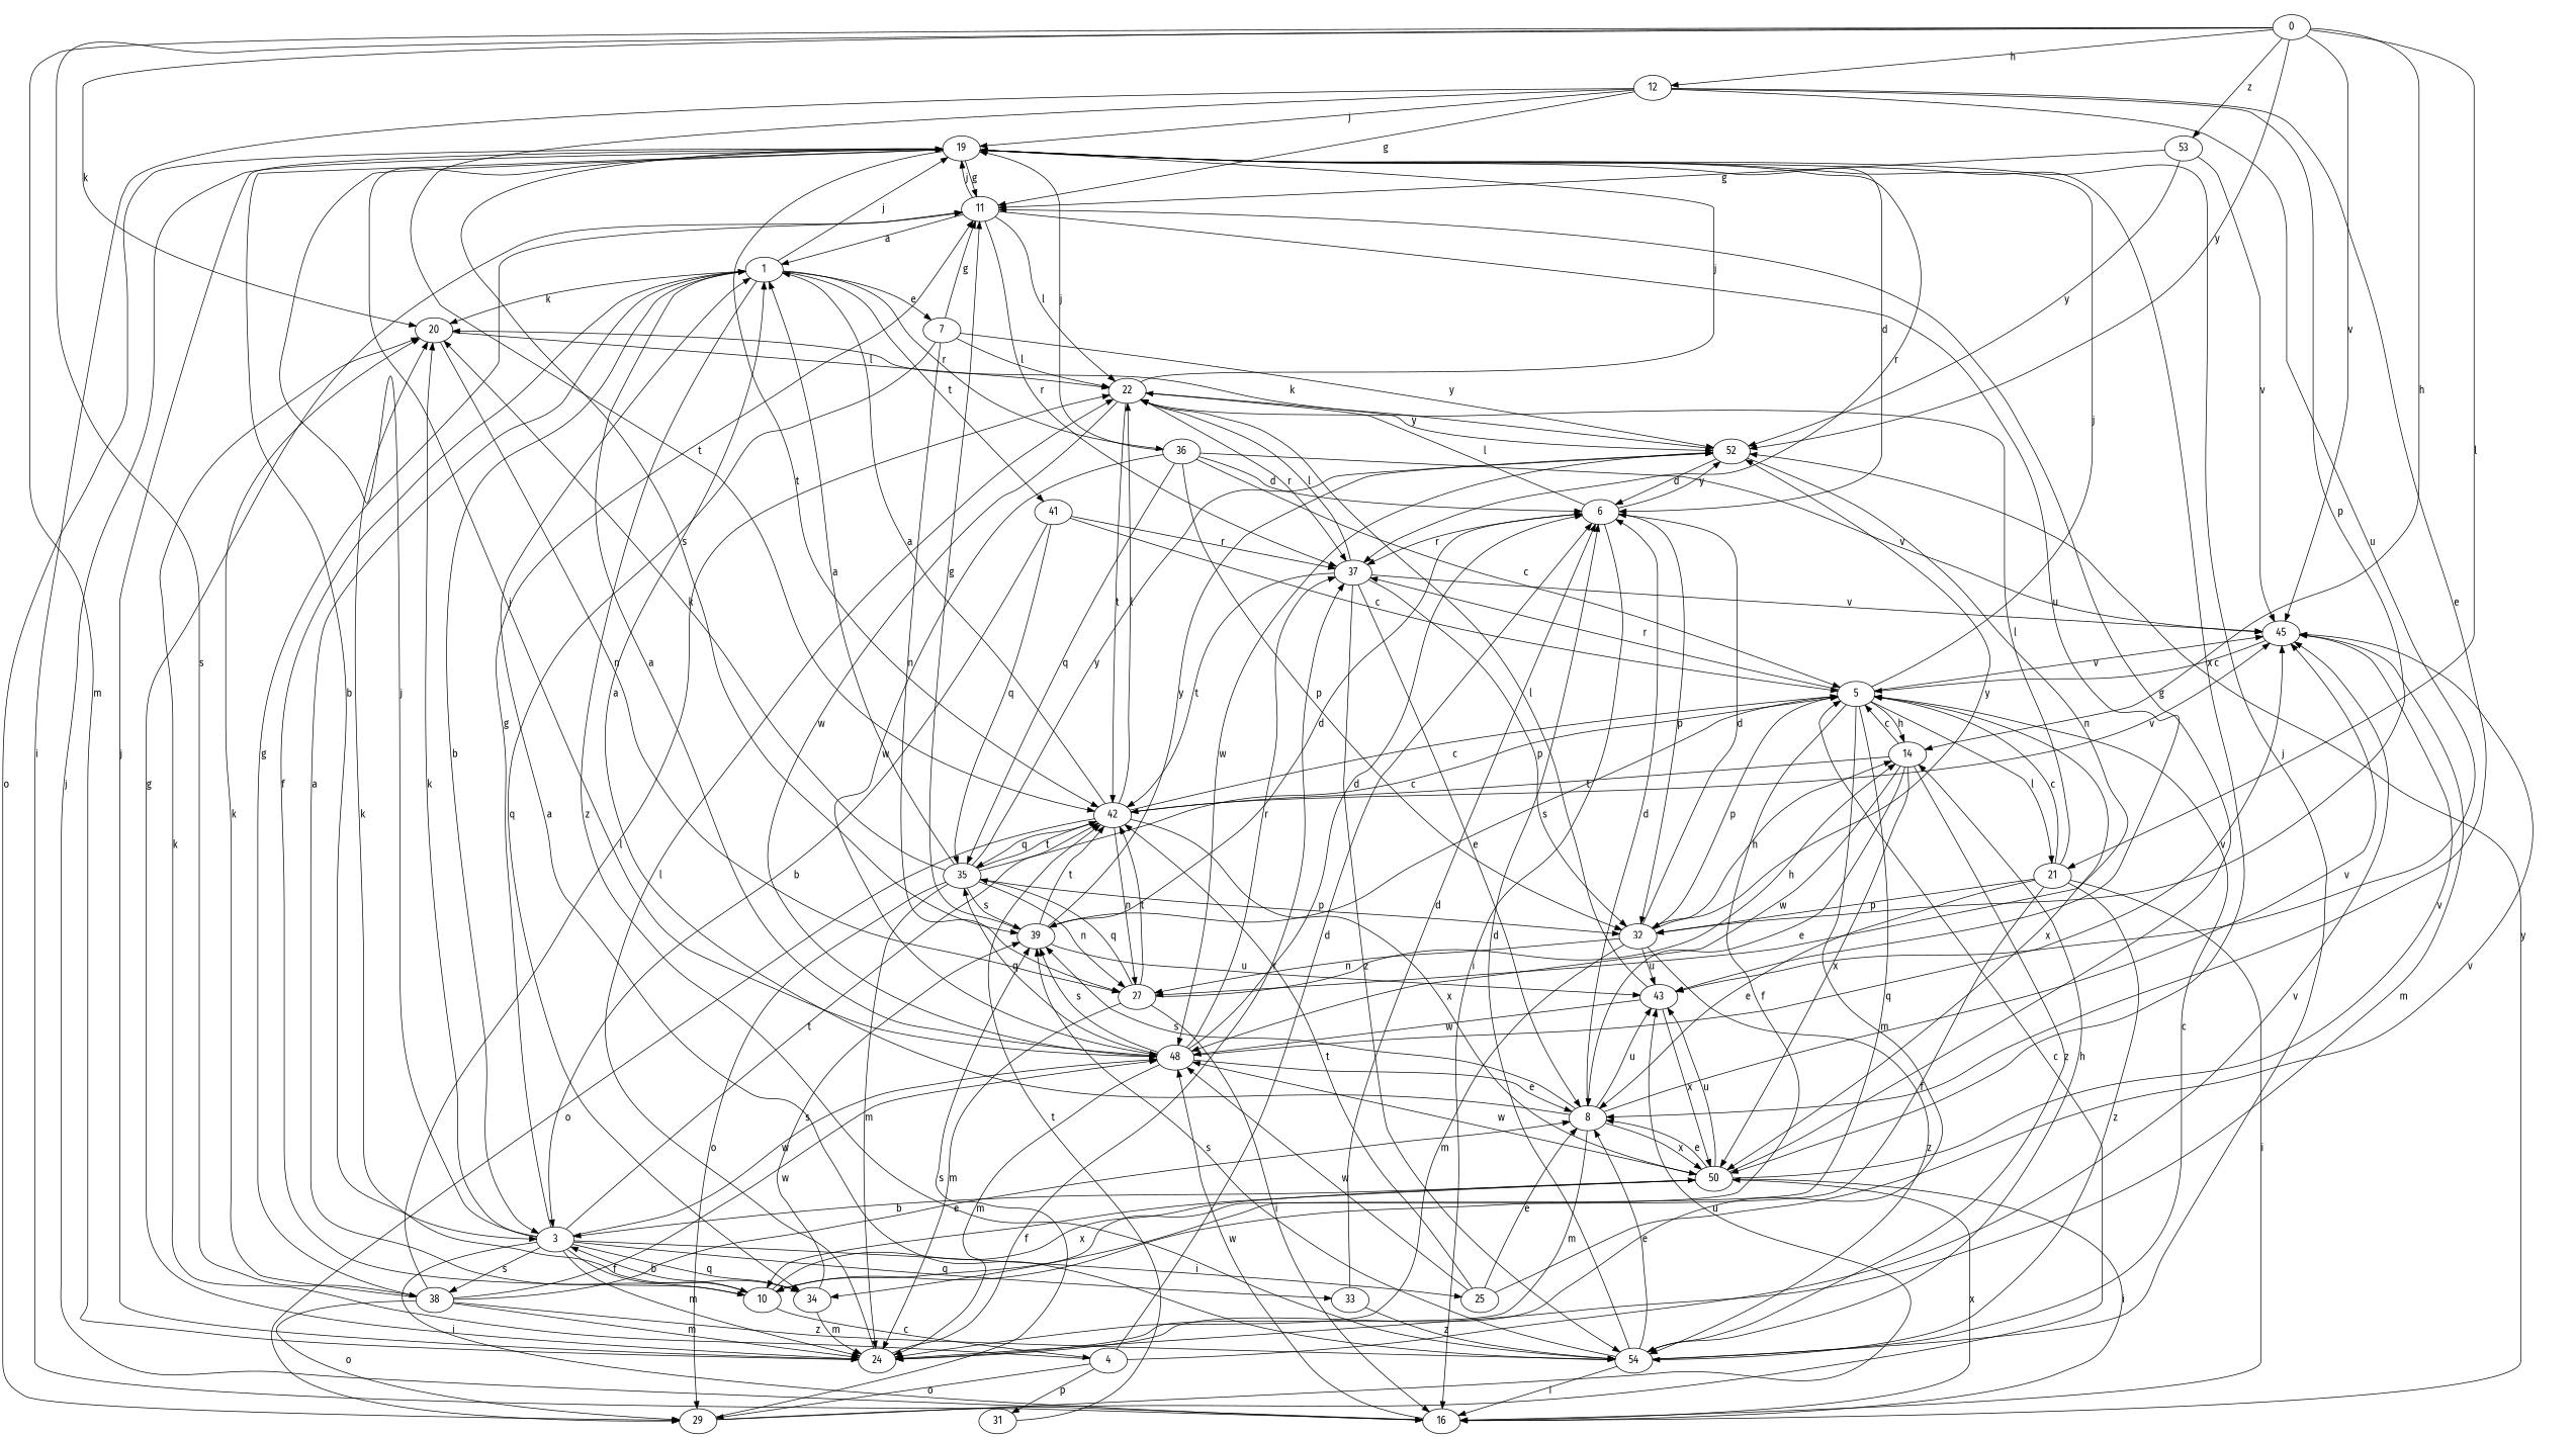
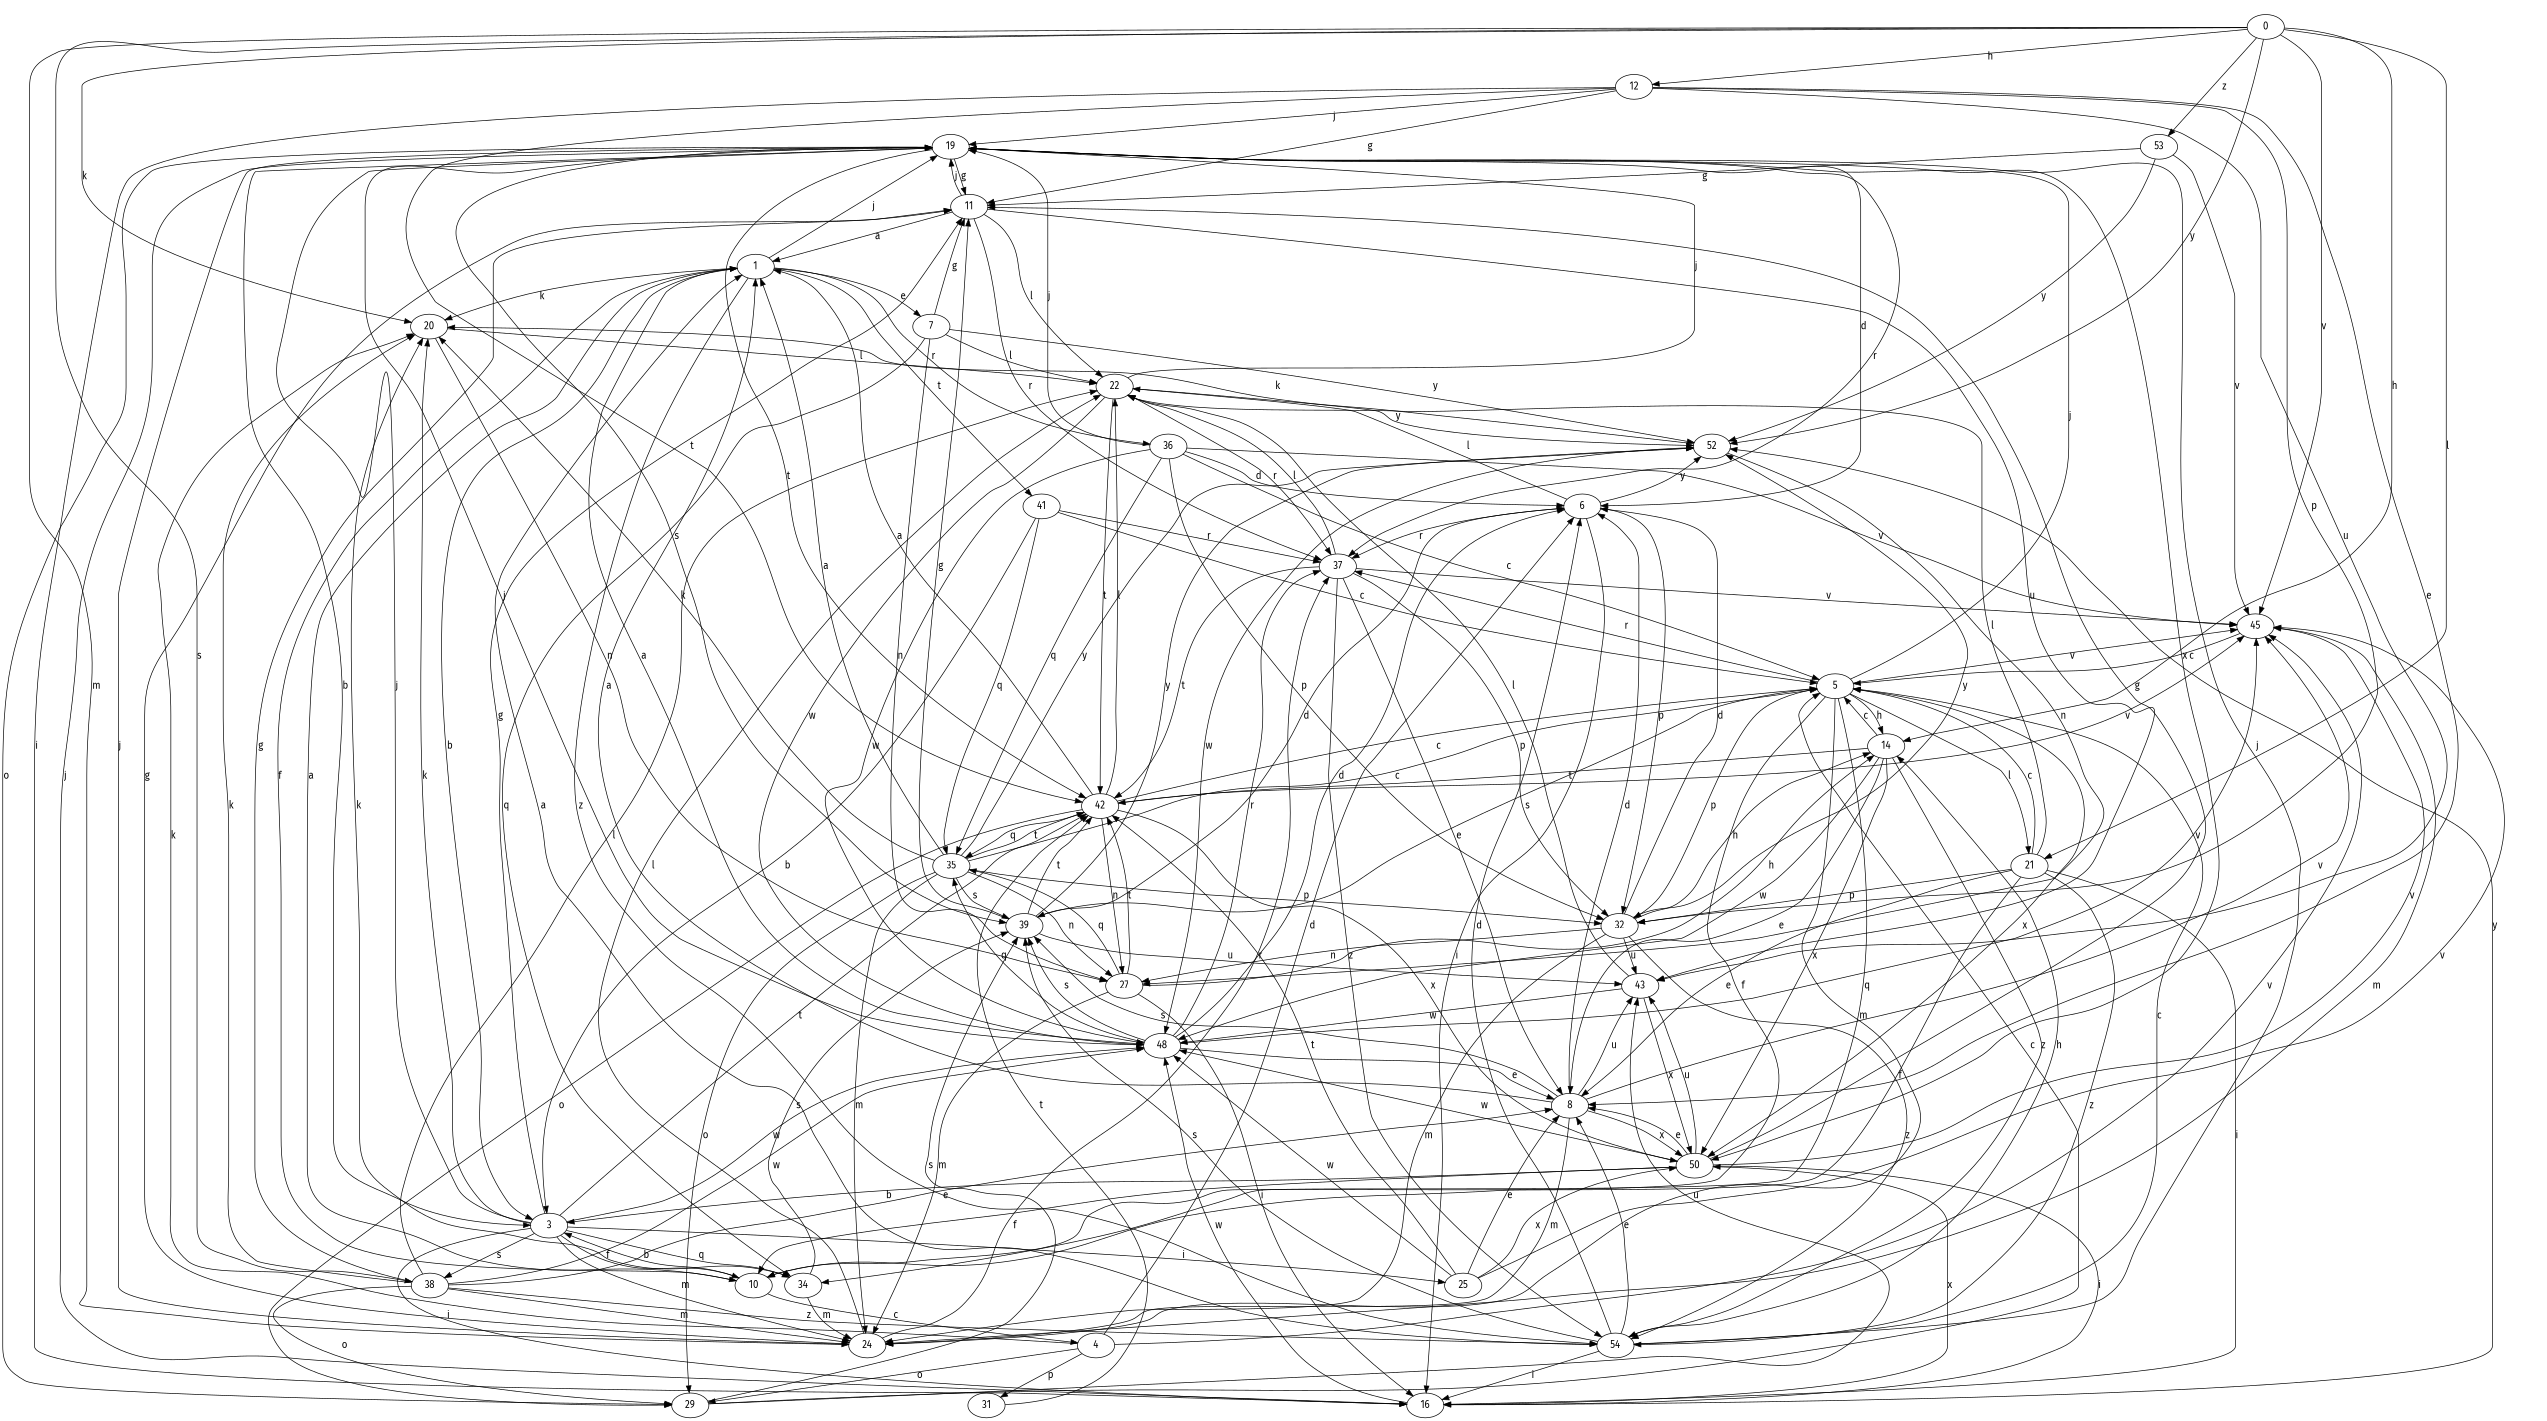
  strict digraph {
    fontname="Fira Sans"
    node [fontname="Fira Sans"]
    edge [fontname="Fira Sans"]
    0
    12
    14
    20
    21
    24
    38
    45
    52
    53
    19
    11
    16
    42
    32
    8
    43
    54
    48
    5
    50
    22
    27
    10
    37
    29
    6
    1
    3
    7
    36
    41
    n33 [label=25]
-   33
    34
    4
    39
    35
    31
    0 -> 12 [label=h]
    0 -> 14 [label=h]
    0 -> 20 [label=k]
    0 -> 21 [label=l]
    0 -> 24 [label=m]
    0 -> 38 [label=s]
    0 -> 45 [label=v]
    0 -> 52 [label=y]
    0 -> 53 [label=z]
    12 -> 19 [label=j]
    12 -> 11 [label=g]
    12 -> 16 [label=i]
    12 -> 42 [label=t]
    12 -> 32 [label=p]
    12 -> 8 [label=e]
    12 -> 43 [label=u]
    14 -> 42 [label=t]
    14 -> 8 [label=e]
    14 -> 54 [label=z]
    14 -> 48 [label=w]
    14 -> 5 [label=c]
    14 -> 50 [label=x]
    20 -> 22 [label=l]
    20 -> 27 [label=n]
    21 -> 16 [label=i]
    21 -> 32 [label=p]
    21 -> 8 [label=e]
    21 -> 54 [label=z]
    21 -> 5 [label=c]
    21 -> 22 [label=l]
    21 -> 10 [label=f]
    24 -> 19 [label=j]
    24 -> 11 [label=g]
    24 -> 22 [label=l]
    24 -> 37 [label=r]
    38 -> 20 [label=k]
    38 -> 24 [label=m]
    38 -> 11 [label=g]
    38 -> 8 [label=e]
    38 -> 54 [label=z]
    38 -> 48 [label=w]
    38 -> 22 [label=l]
    38 -> 29 [label=o]
    45 -> 24 [label=m]
    45 -> 5 [label=c]
    52 -> 20 [label=k]
    52 -> 48 [label=w]
    52 -> 27 [label=n]
-   52 -> 6 [label=d]
    53 -> 45 [label=v]
    53 -> 52 [label=y]
    53 -> 11 [label=g]
    19 -> 11 [label=g]
    19 -> 42 [label=t]
    19 -> 50 [label=x]
    19 -> 37 [label=r]
    19 -> 29 [label=o]
    19 -> 6 [label=d]
    19 -> 3 [label=b]
    19 -> 39 [label=s]
    11 -> 19 [label=j]
    11 -> 43 [label=u]
    11 -> 22 [label=l]
    11 -> 37 [label=r]
    11 -> 1 [label=a]
    16 -> 52 [label=y]
    16 -> 19 [label=j]
    16 -> 48 [label=w]
    16 -> 50 [label=x]
    42 -> 45 [label=v]
    42 -> 5 [label=c]
    42 -> 50 [label=x]
    42 -> 22 [label=l]
    42 -> 27 [label=n]
    42 -> 29 [label=o]
    42 -> 1 [label=a]
    42 -> 35 [label=q]
    32 -> 14 [label=h]
    32 -> 24 [label=m]
    32 -> 52 [label=y]
    32 -> 43 [label=u]
    32 -> 54 [label=z]
    32 -> 27 [label=n]
    32 -> 6 [label=d]
    8 -> 24 [label=m]
    8 -> 45 [label=v]
    8 -> 43 [label=u]
    8 -> 50 [label=x]
    8 -> 6 [label=d]
    8 -> 1 [label=a]
    8 -> 39 [label=s]
    43 -> 48 [label=w]
    43 -> 50 [label=x]
    43 -> 22 [label=l]
    54 -> 14 [label=h]
    54 -> 19 [label=j]
    54 -> 16 [label=i]
    54 -> 8 [label=e]
    54 -> 5 [label=c]
    54 -> 6 [label=d]
    54 -> 1 [label=a]
    54 -> 39 [label=s]
-   48 -> 24 [label=m]
    48 -> 45 [label=v]
    48 -> 19 [label=j]
    48 -> 8 [label=e]
    48 -> 37 [label=r]
    48 -> 6 [label=d]
    48 -> 1 [label=a]
    48 -> 39 [label=s]
    48 -> 35 [label=q]
    5 -> 14 [label=h]
    5 -> 21 [label=l]
    5 -> 24 [label=m]
    5 -> 45 [label=v]
    5 -> 19 [label=j]
    5 -> 32 [label=p]
    5 -> 50 [label=x]
    5 -> 10 [label=f]
    5 -> 37 [label=r]
    5 -> 34 [label=q]
    5 -> 39 [label=s]
    50 -> 45 [label=v]
    50 -> 11 [label=g]
    50 -> 16 [label=i]
    50 -> 8 [label=e]
    50 -> 43 [label=u]
    50 -> 48 [label=w]
    50 -> 10 [label=f]
    50 -> 3 [label=b]
    22 -> 52 [label=y]
    22 -> 19 [label=j]
    22 -> 42 [label=t]
    22 -> 48 [label=w]
    22 -> 37 [label=r]
    27 -> 14 [label=h]
    27 -> 24 [label=m]
    27 -> 16 [label=i]
    27 -> 42 [label=t]
    27 -> 35 [label=q]
-   10 -> 50 [label=x]
+   n33 -> 50 [label=x]
    10 -> 1 [label=a]
    10 -> 3 [label=b]
    10 -> 4 [label=c]
    37 -> 45 [label=v]
    37 -> 42 [label=t]
    37 -> 32 [label=p]
    37 -> 8 [label=e]
    37 -> 54 [label=z]
    37 -> 22 [label=l]
    29 -> 43 [label=u]
    29 -> 5 [label=c]
    29 -> 39 [label=s]
    6 -> 52 [label=y]
    6 -> 16 [label=i]
    6 -> 32 [label=p]
    6 -> 22 [label=l]
    6 -> 37 [label=r]
    1 -> 20 [label=k]
    1 -> 19 [label=j]
    1 -> 54 [label=z]
    1 -> 10 [label=f]
    1 -> 3 [label=b]
    1 -> 7 [label=e]
    1 -> 36 [label=r]
    1 -> 41 [label=t]
    3 -> 20 [label=k]
    3 -> 24 [label=m]
    3 -> 38 [label=s]
    3 -> 19 [label=j]
    3 -> 11 [label=g]
    3 -> 16 [label=i]
    3 -> 42 [label=t]
    3 -> 48 [label=w]
    3 -> 10 [label=f]
    3 -> n33 [label=i]
-   3 -> 33 [label=q]
    3 -> 34 [label=q]
    7 -> 52 [label=y]
    7 -> 11 [label=g]
    7 -> 22 [label=l]
    7 -> 27 [label=n]
    7 -> 34 [label=q]
    36 -> 45 [label=v]
    36 -> 19 [label=j]
    36 -> 32 [label=p]
    36 -> 48 [label=w]
    36 -> 5 [label=c]
    36 -> 6 [label=d]
    36 -> 35 [label=q]
    41 -> 5 [label=c]
    41 -> 37 [label=r]
    41 -> 3 [label=b]
    41 -> 35 [label=q]
    n33 -> 45 [label=v]
    n33 -> 42 [label=t]
    n33 -> 8 [label=e]
    n33 -> 48 [label=w]
-   33 -> 54 [label=z]
-   33 -> 6 [label=d]
    34 -> 20 [label=k]
    34 -> 24 [label=m]
    34 -> 39 [label=s]
    4 -> 20 [label=k]
    4 -> 45 [label=v]
    4 -> 29 [label=o]
    4 -> 6 [label=d]
    4 -> 31 [label=p]
    39 -> 52 [label=y]
    39 -> 11 [label=g]
    39 -> 42 [label=t]
    39 -> 43 [label=u]
    39 -> 6 [label=d]
    35 -> 20 [label=k]
    35 -> 24 [label=m]
    35 -> 52 [label=y]
    35 -> 42 [label=t]
    35 -> 32 [label=p]
    35 -> 5 [label=c]
    35 -> 27 [label=n]
    35 -> 29 [label=o]
    35 -> 1 [label=a]
    35 -> 39 [label=s]
    31 -> 42 [label=t]
  }
